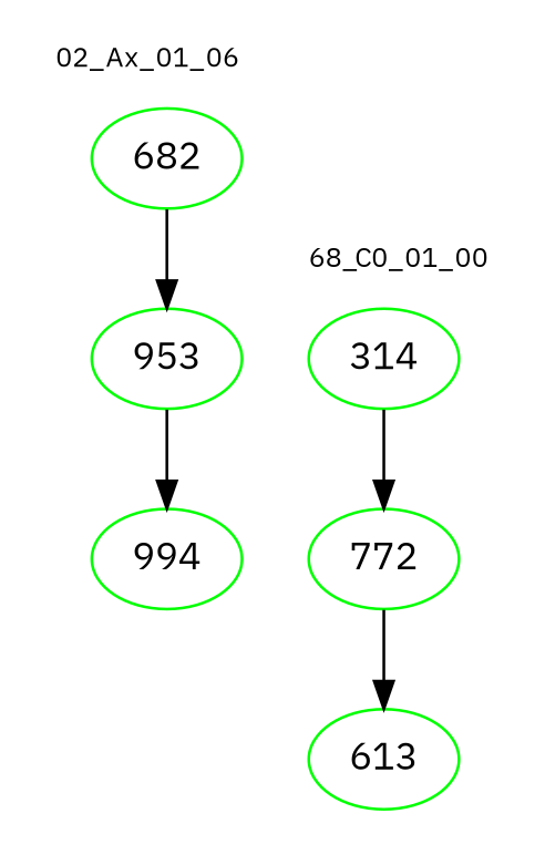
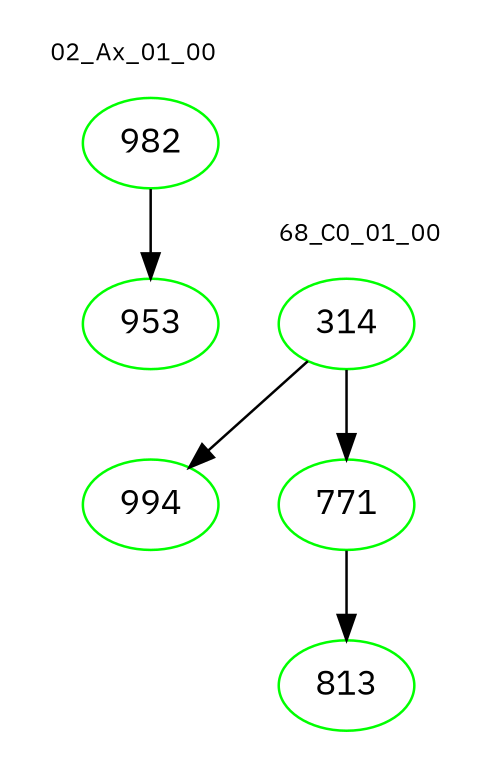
  digraph {
    fontname="IBM Plex Sans"
    node [color=green fontname="IBM Plex Sans"]
    edge [color=black fontname="IBM Plex Sans"]
-   n1 [label=682]
+   n1 [label=982]
    n2 [label=953]
    n3 [label=994]
    n4 [label=314]
-   n5 [label=772]
-   n6 [label=613]
+   n5 [label=771]
+   n6 [label=813]
    subgraph cluster_1 {
      color=white
      fontsize=10
-     label="02_Ax_01_06"
+     label="02_Ax_01_00"
      n1
      n2
      n3
    }
    subgraph cluster_2 {
      color=white
      fontsize=10
      label="68_C0_01_00"
      n4
      n5
      n6
    }
    n1 -> n2
-   n2 -> n3
+   n4 -> n3
    n4 -> n5
    n5 -> n6
  }
